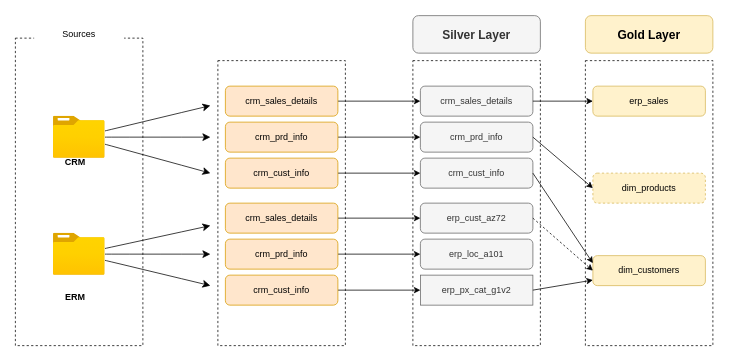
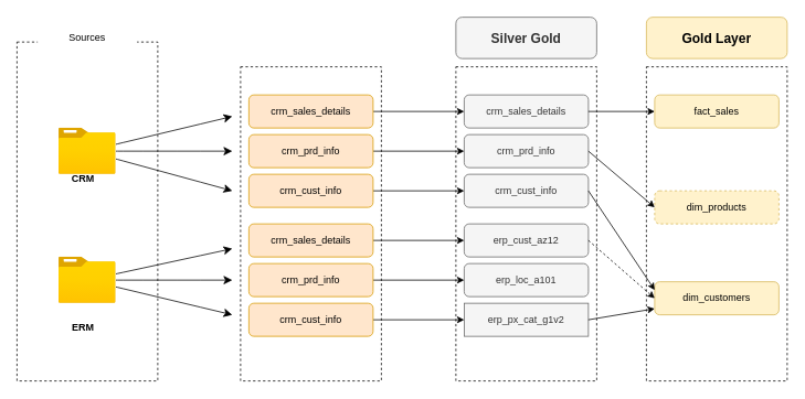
  <mxCell id="0" />
  <mxCell id="1" parent="0" />
  <mxCell id="2" value="" style="rounded=0;whiteSpace=wrap;html=1;fillColor=none;dashed=1;" vertex="1" parent="1"><mxGeometry x="20" y="50" width="170" height="410" as="geometry" /></mxCell>
  <mxCell id="3" value="Sources" style="rounded=0;whiteSpace=wrap;html=1;fillColor=default;strokeColor=none;" vertex="1" parent="1"><mxGeometry x="45" y="20" width="120" height="50" as="geometry" /></mxCell>
  <mxCell id="4" value="" style="rounded=0;whiteSpace=wrap;html=1;fillColor=none;dashed=1;" vertex="1" parent="1"><mxGeometry x="290" y="80" width="170" height="380" as="geometry" /></mxCell>
  <mxCell id="5" style="edgeStyle=none;curved=1;rounded=0;orthogonalLoop=1;jettySize=auto;html=1;fontSize=12;startSize=8;endSize=8;" edge="1" parent="1" source="8"><mxGeometry relative="1" as="geometry"><mxPoint x="280" y="182" as="targetPoint" /></mxGeometry></mxCell>
  <mxCell id="6" style="edgeStyle=none;curved=1;rounded=0;orthogonalLoop=1;jettySize=auto;html=1;fontSize=12;startSize=8;endSize=8;" edge="1" parent="1" source="8"><mxGeometry relative="1" as="geometry"><mxPoint x="280" y="140" as="targetPoint" /></mxGeometry></mxCell>
  <mxCell id="7" style="edgeStyle=none;curved=1;rounded=0;orthogonalLoop=1;jettySize=auto;html=1;fontSize=12;startSize=8;endSize=8;" edge="1" parent="1" source="8"><mxGeometry relative="1" as="geometry"><mxPoint x="280" y="230" as="targetPoint" /></mxGeometry></mxCell>
  <mxCell id="8" value="" style="image;aspect=fixed;html=1;points=[];align=center;fontSize=12;image=img/lib/azure2/general/Folder_Blank.svg;" vertex="1" parent="1"><mxGeometry x="70.5" y="154" width="69" height="56.0" as="geometry" /></mxCell>
  <mxCell id="9" style="edgeStyle=none;curved=1;rounded=0;orthogonalLoop=1;jettySize=auto;html=1;fontSize=12;startSize=8;endSize=8;" edge="1" parent="1" source="12"><mxGeometry relative="1" as="geometry"><mxPoint x="280" y="338" as="targetPoint" /></mxGeometry></mxCell>
  <mxCell id="10" style="edgeStyle=none;curved=1;rounded=0;orthogonalLoop=1;jettySize=auto;html=1;fontSize=12;startSize=8;endSize=8;" edge="1" parent="1" source="12"><mxGeometry relative="1" as="geometry"><mxPoint x="280" y="300" as="targetPoint" /></mxGeometry></mxCell>
  <mxCell id="11" style="edgeStyle=none;curved=1;rounded=0;orthogonalLoop=1;jettySize=auto;html=1;fontSize=12;startSize=8;endSize=8;" edge="1" parent="1" source="12"><mxGeometry relative="1" as="geometry"><mxPoint x="280" y="380" as="targetPoint" /></mxGeometry></mxCell>
  <mxCell id="12" value="" style="image;aspect=fixed;html=1;points=[];align=center;fontSize=12;image=img/lib/azure2/general/Folder_Blank.svg;" vertex="1" parent="1"><mxGeometry x="70.5" y="310" width="69" height="56.0" as="geometry" /></mxCell>
  <mxCell id="13" value="CRM&lt;span style=&quot;color: rgba(0, 0, 0, 0); font-family: monospace; font-size: 0px; text-align: start; text-wrap-mode: nowrap;&quot;&gt;%3CmxGraphModel%3E%3Croot%3E%3CmxCell%20id%3D%220%22%2F%3E%3CmxCell%20id%3D%221%22%20parent%3D%220%22%2F%3E%3CmxCell%20id%3D%222%22%20value%3D%22%22%20style%3D%22image%3Baspect%3Dfixed%3Bhtml%3D1%3Bpoints%3D%5B%5D%3Balign%3Dcenter%3BfontSize%3D12%3Bimage%3Dimg%2Flib%2Fazure2%2Fgeneral%2FFolder_Blank.svg%3B%22%20vertex%3D%221%22%20parent%3D%221%22%3E%3CmxGeometry%20x%3D%22-469%22%20y%3D%22-110%22%20width%3D%2269%22%20height%3D%2256.0%22%20as%3D%22geometry%22%2F%3E%3C%2FmxCell%3E%3C%2Froot%3E%3C%2FmxGraphModel%3E&lt;/span&gt;" style="text;html=1;align=center;verticalAlign=middle;whiteSpace=wrap;rounded=0;fontStyle=1" vertex="1" parent="1"><mxGeometry x="70" y="200" width="60" height="30" as="geometry" /></mxCell>
  <mxCell id="14" value="ERM" style="text;html=1;align=center;verticalAlign=middle;whiteSpace=wrap;rounded=0;fontStyle=1" vertex="1" parent="1"><mxGeometry x="70" y="380" width="60" height="30" as="geometry" /></mxCell>
  <mxCell id="15" style="edgeStyle=orthogonalEdgeStyle;rounded=0;orthogonalLoop=1;jettySize=auto;html=1;" edge="1" parent="1" source="16" target="29"><mxGeometry relative="1" as="geometry" /></mxCell>
  <mxCell id="16" value="crm_sales_details" style="rounded=1;whiteSpace=wrap;html=1;fillColor=#ffe6cc;strokeColor=#d79b00;" vertex="1" parent="1"><mxGeometry x="300" y="114" width="150" height="40" as="geometry" /></mxCell>
  <mxCell id="17" style="edgeStyle=orthogonalEdgeStyle;rounded=0;orthogonalLoop=1;jettySize=auto;html=1;" edge="1" parent="1" source="18" target="30"><mxGeometry relative="1" as="geometry" /></mxCell>
  <mxCell id="18" value="crm_prd_info" style="rounded=1;whiteSpace=wrap;html=1;fillColor=#ffe6cc;strokeColor=#d79b00;" vertex="1" parent="1"><mxGeometry x="300" y="162" width="150" height="40" as="geometry" /></mxCell>
  <mxCell id="19" style="edgeStyle=orthogonalEdgeStyle;rounded=0;orthogonalLoop=1;jettySize=auto;html=1;" edge="1" parent="1" source="20" target="31"><mxGeometry relative="1" as="geometry" /></mxCell>
  <mxCell id="20" value="crm_cust_info" style="rounded=1;whiteSpace=wrap;html=1;fillColor=#ffe6cc;strokeColor=#d79b00;" vertex="1" parent="1"><mxGeometry x="300" y="210" width="150" height="40" as="geometry" /></mxCell>
  <mxCell id="21" style="edgeStyle=orthogonalEdgeStyle;rounded=0;orthogonalLoop=1;jettySize=auto;html=1;" edge="1" parent="1" source="22" target="32"><mxGeometry relative="1" as="geometry" /></mxCell>
  <mxCell id="22" value="crm_sales_details" style="rounded=1;whiteSpace=wrap;html=1;fillColor=#ffe6cc;strokeColor=#d79b00;" vertex="1" parent="1"><mxGeometry x="300" y="270" width="150" height="40" as="geometry" /></mxCell>
  <mxCell id="23" style="edgeStyle=orthogonalEdgeStyle;rounded=0;orthogonalLoop=1;jettySize=auto;html=1;" edge="1" parent="1" source="24" target="33"><mxGeometry relative="1" as="geometry" /></mxCell>
  <mxCell id="24" value="crm_prd_info" style="rounded=1;whiteSpace=wrap;html=1;fillColor=#ffe6cc;strokeColor=#d79b00;" vertex="1" parent="1"><mxGeometry x="300" y="318" width="150" height="40" as="geometry" /></mxCell>
  <mxCell id="25" style="edgeStyle=orthogonalEdgeStyle;rounded=0;orthogonalLoop=1;jettySize=auto;html=1;" edge="1" parent="1" source="26" target="34"><mxGeometry relative="1" as="geometry" /></mxCell>
  <mxCell id="26" value="crm_cust_info" style="rounded=1;whiteSpace=wrap;html=1;fillColor=#ffe6cc;strokeColor=#d79b00;" vertex="1" parent="1"><mxGeometry x="300" y="366" width="150" height="40" as="geometry" /></mxCell>
  <mxCell id="27" value="" style="rounded=0;whiteSpace=wrap;html=1;fillColor=none;dashed=1;" vertex="1" parent="1"><mxGeometry x="550" y="80" width="170" height="380" as="geometry" /></mxCell>
- <mxCell id="28" value="&lt;font style=&quot;font-size: 16px;&quot;&gt;&lt;b&gt;Silver Layer&lt;/b&gt;&lt;/font&gt;" style="rounded=1;whiteSpace=wrap;html=1;fillColor=#f5f5f5;strokeColor=#666666;fontColor=#333333;" vertex="1" parent="1"><mxGeometry x="550" y="20" width="170" height="50" as="geometry" /></mxCell>
+ <mxCell id="28" value="&lt;font style=&quot;font-size: 16px;&quot;&gt;&lt;b&gt;Silver Gold&lt;/b&gt;&lt;/font&gt;" style="rounded=1;whiteSpace=wrap;html=1;fillColor=#f5f5f5;strokeColor=#666666;fontColor=#333333;" vertex="1" parent="1"><mxGeometry x="550" y="20" width="170" height="50" as="geometry" /></mxCell>
  <mxCell id="29" value="crm_sales_details" style="rounded=1;whiteSpace=wrap;html=1;fillColor=#f5f5f5;strokeColor=#666666;fontColor=#333333;" vertex="1" parent="1"><mxGeometry x="560" y="114" width="150" height="40" as="geometry" /></mxCell>
  <mxCell id="30" value="crm_prd_info" style="rounded=1;whiteSpace=wrap;html=1;fillColor=#f5f5f5;strokeColor=#666666;fontColor=#333333;" vertex="1" parent="1"><mxGeometry x="560" y="162" width="150" height="40" as="geometry" /></mxCell>
  <mxCell id="31" value="crm_cust_info" style="rounded=1;whiteSpace=wrap;html=1;fillColor=#f5f5f5;strokeColor=#666666;fontColor=#333333;" vertex="1" parent="1"><mxGeometry x="560" y="210" width="150" height="40" as="geometry" /></mxCell>
- <mxCell id="32" value="erp_cust_az72" style="rounded=1;whiteSpace=wrap;html=1;fillColor=#f5f5f5;strokeColor=#666666;fontColor=#333333;" vertex="1" parent="1"><mxGeometry x="560" y="270" width="150" height="40" as="geometry" /></mxCell>
+ <mxCell id="32" value="erp_cust_az12" style="rounded=1;whiteSpace=wrap;html=1;fillColor=#f5f5f5;strokeColor=#666666;fontColor=#333333;" vertex="1" parent="1"><mxGeometry x="560" y="270" width="150" height="40" as="geometry" /></mxCell>
  <mxCell id="33" value="erp_loc_a101" style="rounded=1;whiteSpace=wrap;html=1;fillColor=#f5f5f5;strokeColor=#666666;fontColor=#333333;" vertex="1" parent="1"><mxGeometry x="560" y="318" width="150" height="40" as="geometry" /></mxCell>
  <mxCell id="34" value="erp_px_cat_g1v2" style="whiteSpace=wrap;html=1;fillColor=#f5f5f5;strokeColor=#666666;fontColor=#333333;rounded=0;" vertex="1" parent="1"><mxGeometry x="560" y="366" width="150" height="40" as="geometry" /></mxCell>
  <mxCell id="35" value="" style="rounded=0;whiteSpace=wrap;html=1;fillColor=none;dashed=1;" vertex="1" parent="1"><mxGeometry x="780" y="80" width="170" height="380" as="geometry" /></mxCell>
  <mxCell id="36" value="&lt;font style=&quot;font-size: 16px;&quot;&gt;&lt;b&gt;Gold Layer&lt;/b&gt;&lt;/font&gt;" style="rounded=1;whiteSpace=wrap;html=1;fillColor=#fff2cc;strokeColor=#d6b656;" vertex="1" parent="1"><mxGeometry x="780" y="20" width="170" height="50" as="geometry" /></mxCell>
- <mxCell id="37" value="erp_sales" style="rounded=1;whiteSpace=wrap;html=1;fillColor=#fff2cc;strokeColor=#d6b656;" vertex="1" parent="1"><mxGeometry x="790" y="114" width="150" height="40" as="geometry" /></mxCell>
+ <mxCell id="37" value="fact_sales" style="rounded=1;whiteSpace=wrap;html=1;fillColor=#fff2cc;strokeColor=#d6b656;" vertex="1" parent="1"><mxGeometry x="790" y="114" width="150" height="40" as="geometry" /></mxCell>
  <mxCell id="38" value="dim_customers" style="rounded=1;whiteSpace=wrap;html=1;fillColor=#fff2cc;strokeColor=#d6b656;" vertex="1" parent="1"><mxGeometry x="790" y="340" width="150" height="40" as="geometry" /></mxCell>
  <mxCell id="39" value="dim_products" style="rounded=1;whiteSpace=wrap;html=1;fillColor=#fff2cc;strokeColor=#d6b656;dashed=1;" vertex="1" parent="1"><mxGeometry x="790" y="230" width="150" height="40" as="geometry" /></mxCell>
  <mxCell id="40" value="" style="endArrow=classic;html=1;rounded=0;entryX=0;entryY=0.5;entryDx=0;entryDy=0;exitX=1;exitY=0.5;exitDx=0;exitDy=0;jumpStyle=gap;" edge="1" parent="1" source="29" target="37"><mxGeometry width="50" height="50" relative="1" as="geometry"><mxPoint x="600" y="340" as="sourcePoint" /><mxPoint x="650" y="290" as="targetPoint" /></mxGeometry></mxCell>
  <mxCell id="41" value="" style="endArrow=classic;html=1;rounded=0;entryX=0;entryY=0.5;entryDx=0;entryDy=0;exitX=1;exitY=0.5;exitDx=0;exitDy=0;jumpStyle=gap;" edge="1" parent="1" source="30" target="39"><mxGeometry width="50" height="50" relative="1" as="geometry"><mxPoint x="600" y="340" as="sourcePoint" /><mxPoint x="650" y="290" as="targetPoint" /></mxGeometry></mxCell>
  <mxCell id="42" value="" style="endArrow=classic;html=1;rounded=0;exitX=1;exitY=0.5;exitDx=0;exitDy=0;jumpStyle=gap;" edge="1" parent="1" source="34" target="38"><mxGeometry width="50" height="50" relative="1" as="geometry"><mxPoint x="600" y="340" as="sourcePoint" /><mxPoint x="650" y="290" as="targetPoint" /></mxGeometry></mxCell>
  <mxCell id="43" value="" style="endArrow=classic;html=1;rounded=0;exitX=1;exitY=0.5;exitDx=0;exitDy=0;entryX=0;entryY=0.25;entryDx=0;entryDy=0;jumpStyle=gap;" edge="1" parent="1" source="31" target="38"><mxGeometry width="50" height="50" relative="1" as="geometry"><mxPoint x="600" y="340" as="sourcePoint" /><mxPoint x="650" y="290" as="targetPoint" /></mxGeometry></mxCell>
  <mxCell id="44" value="" style="endArrow=classic;html=1;rounded=0;exitX=1;exitY=0.5;exitDx=0;exitDy=0;entryX=0;entryY=0.5;entryDx=0;entryDy=0;jumpStyle=gap;dashed=1;" edge="1" parent="1" source="32" target="38"><mxGeometry width="50" height="50" relative="1" as="geometry"><mxPoint x="600" y="340" as="sourcePoint" /><mxPoint x="650" y="290" as="targetPoint" /></mxGeometry></mxCell>
